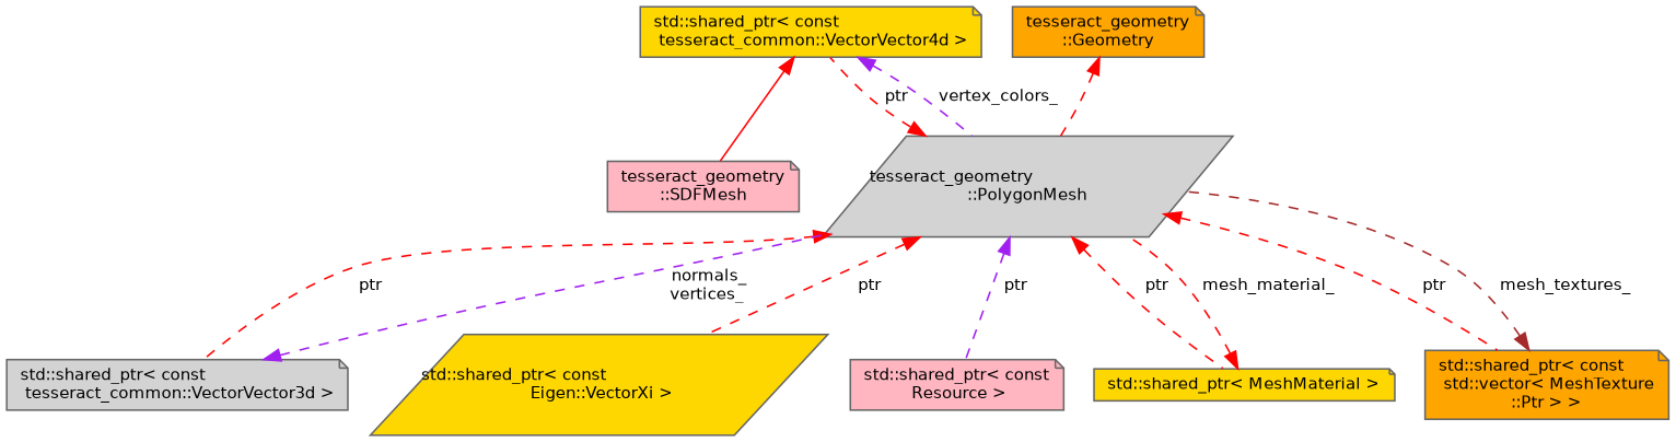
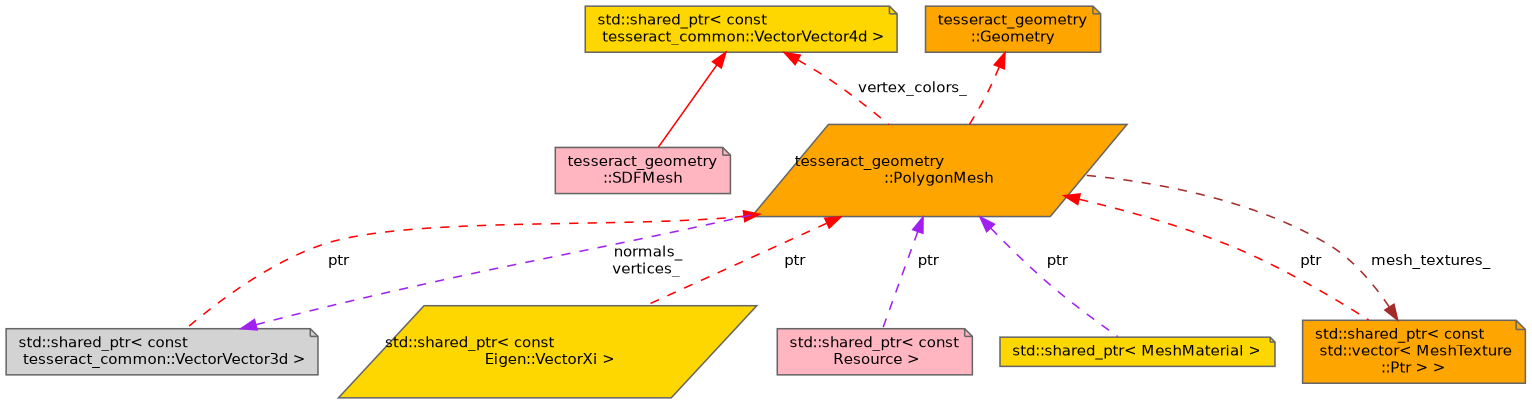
  digraph {
    rankdir=TB
    node [color=gray40 fillcolor=gold fontname=Helvetica fontsize=10 shape=note style=filled]
    edge [color=red dir=back fontname=Helvetica fontsize=10 labelfontname=Helvetica labelfontsize=10 style=dashed]
    n1 [fillcolor=lightpink fontcolor=black height=0.2 label="tesseract_geometry\l::SDFMesh" width=0.4]
-   n2 [fillcolor=lightgrey height=0.2 label="tesseract_geometry\l::PolygonMesh" shape=parallelogram width=0.4]
+   n2 [fillcolor=orange height=0.2 label="tesseract_geometry\l::PolygonMesh" shape=parallelogram width=0.4]
    n3 [fillcolor=lightgrey height=0.2 label="std::shared_ptr\< const\l tesseract_common::VectorVector3d \>" width=0.4]
    n4 [height=0.2 label="std::shared_ptr\< const\l Eigen::VectorXi \>" shape=parallelogram width=0.4]
    n5 [fillcolor=lightpink height=0.2 label="std::shared_ptr\< const\l Resource \>" width=0.4]
    n6 [height=0.2 label="std::shared_ptr\< const\l tesseract_common::VectorVector4d \>" width=0.4]
    n7 [height=0.2 label="std::shared_ptr\< MeshMaterial \>" width=0.4]
    n8 [fillcolor=orange height=0.2 label="std::shared_ptr\< const\l std::vector\< MeshTexture\l::Ptr \> \>" width=0.4]
    n9 [fillcolor=orange height=0.2 label="tesseract_geometry\l::Geometry" width=0.4]
    n2 -> n3 [label=" ptr"]
    n2 -> n4 [label=" ptr"]
    n2 -> n5 [color=purple label=" ptr"]
-   n2 -> n6 [label=" ptr"]
-   n2 -> n7 [label=" ptr"]
+   n2 -> n7 [color=purple label=" ptr"]
    n2 -> n8 [label=" ptr"]
    n3 -> n2 [color=purple label=" normals_\nvertices_"]
    n6 -> n1 [style=solid]
-   n6 -> n2 [color=purple label=" vertex_colors_"]
-   n7 -> n2 [label=" mesh_material_"]
+   n6 -> n2 [label=" vertex_colors_"]
    n8 -> n2 [color=brown label=" mesh_textures_"]
    n9 -> n2
  }
